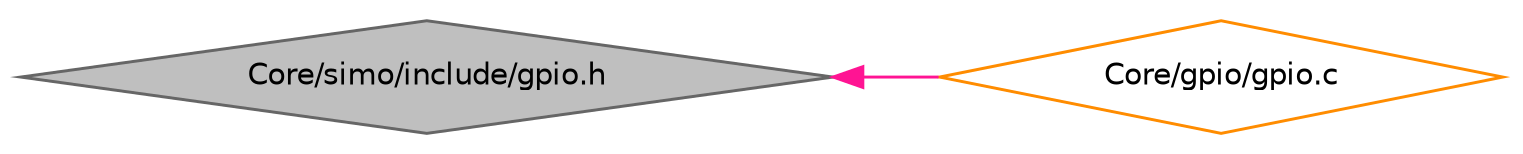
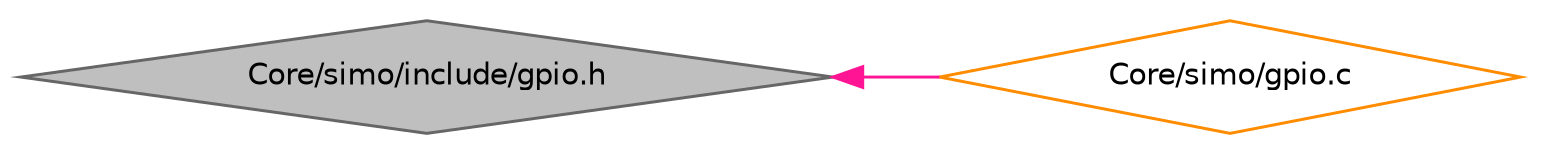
  digraph {
    rankdir=LR
    node [fontname=Helvetica fontsize=10 shape=diamond style=filled]
    n1 [color=gray40 fillcolor=grey75 fontcolor=black height=0.2 label="Core/simo/include/gpio.h" width=0.4]
-   n2 [color=darkorange fillcolor=white height=0.2 label="Core/gpio/gpio.c" width=0.4]
+   n2 [color=darkorange fillcolor=white height=0.2 label="Core/simo/gpio.c" width=0.4]
    n1 -> n2 [color=deeppink dir=back fontname=Helvetica fontsize=10 labelfontname=Helvetica labelfontsize=10 style=solid]
  }
